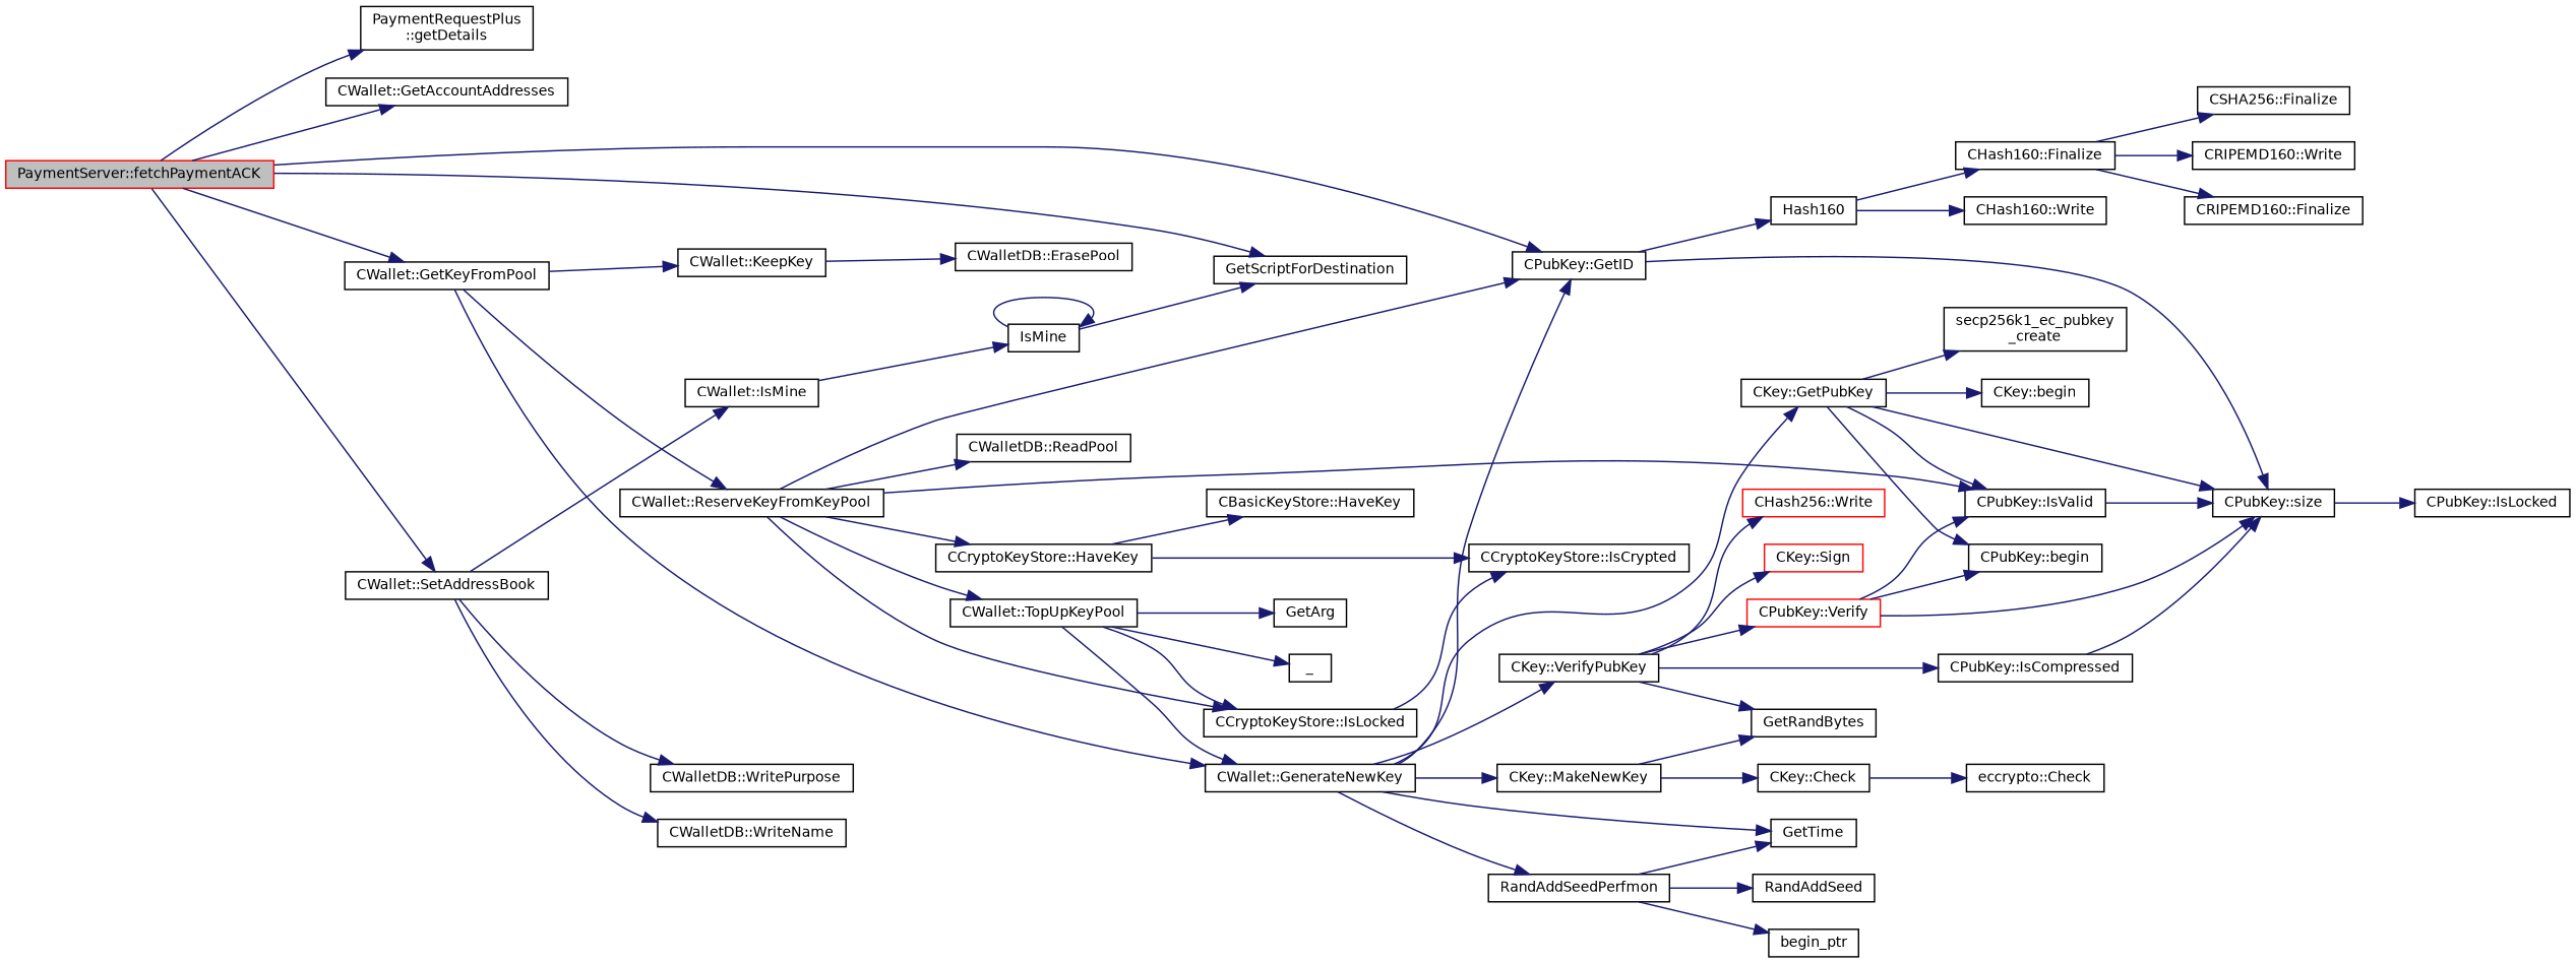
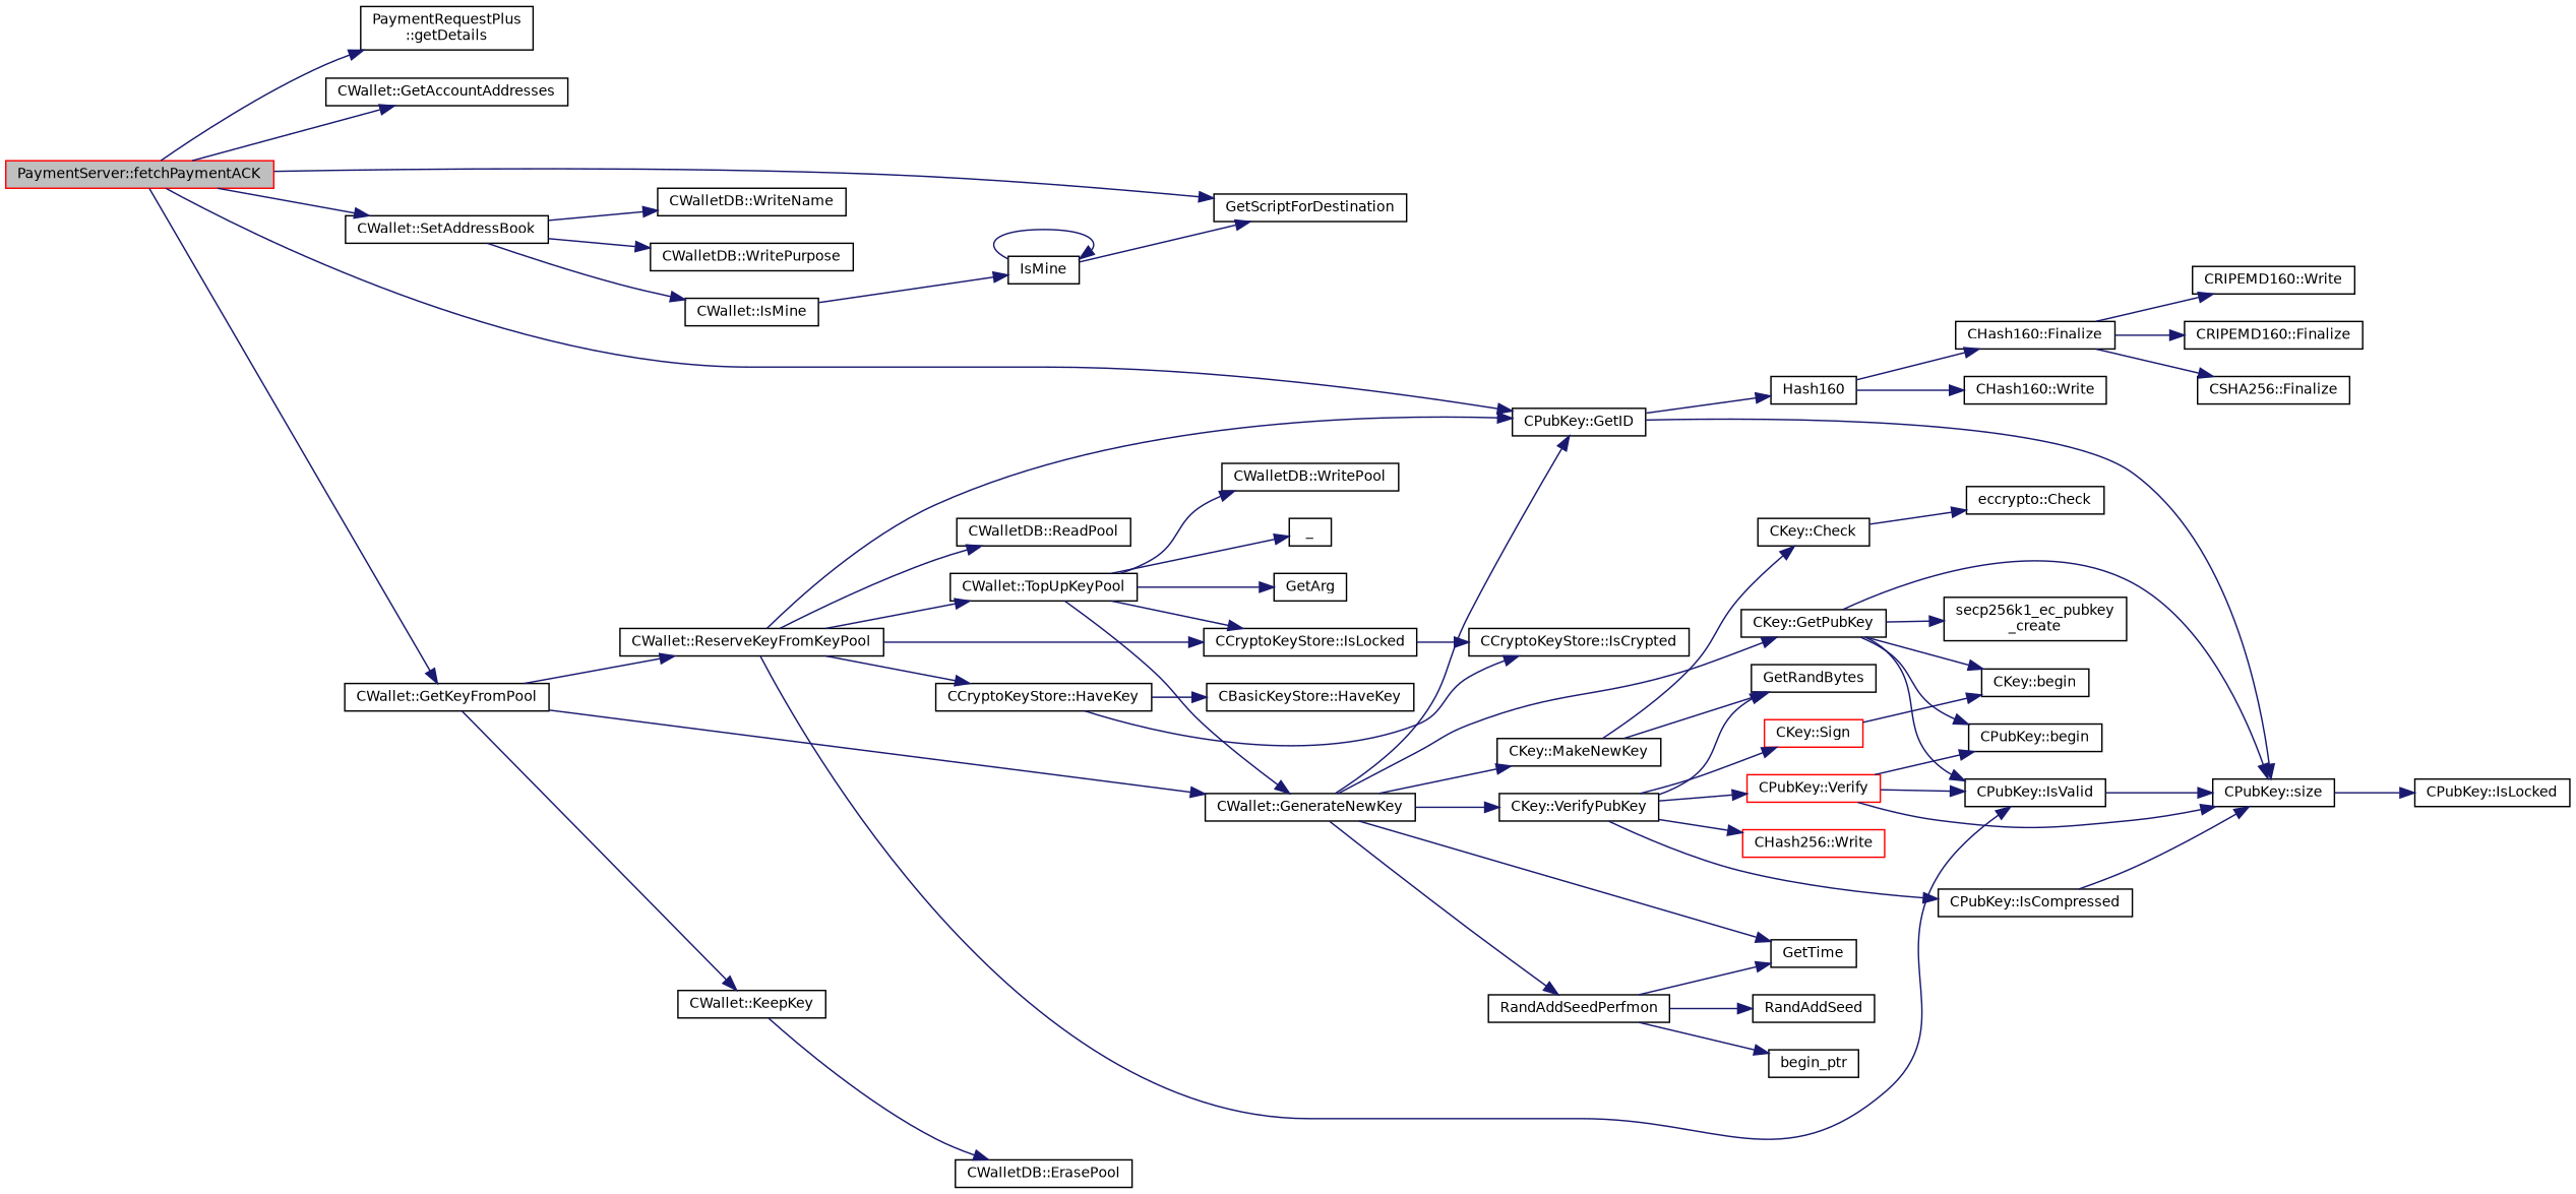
  digraph {
    rankdir=LR
    node [color=black fillcolor=white fontname=Helvetica fontsize=10 shape=record style=filled]
    edge [color=midnightblue fontname=Helvetica fontsize=10 labelfontname=Helvetica labelfontsize=10 style=solid]
    n1 [color=red fillcolor=grey75 fontcolor=black height=0.2 label="PaymentServer::fetchPaymentACK" width=0.4]
    n2 [height=0.2 label="PaymentRequestPlus\l::getDetails" width=0.4]
    n3 [height=0.2 label="CWallet::GetAccountAddresses" width=0.4]
    n4 [height=0.2 label=GetScriptForDestination width=0.4]
    n5 [height=0.2 label="CWallet::GetKeyFromPool" width=0.4]
    n6 [height=0.2 label="CPubKey::GetID" width=0.4]
    n7 [height=0.2 label="CWallet::SetAddressBook" width=0.4]
    n8 [height=0.2 label="CWallet::ReserveKeyFromKeyPool" width=0.4]
    n9 [height=0.2 label="CWallet::GenerateNewKey" width=0.4]
    n10 [height=0.2 label="CWallet::KeepKey" width=0.4]
    n11 [height=0.2 label="CPubKey::size" width=0.4]
    n12 [height=0.2 label=Hash160 width=0.4]
    n13 [height=0.2 label="CWallet::IsMine" width=0.4]
    n14 [height=0.2 label="CWalletDB::WritePurpose" width=0.4]
    n15 [height=0.2 label="CWalletDB::WriteName" width=0.4]
    n16 [height=0.2 label="CCryptoKeyStore::IsLocked" width=0.4]
    n17 [height=0.2 label="CWallet::TopUpKeyPool" width=0.4]
    n18 [height=0.2 label="CPubKey::IsValid" width=0.4]
    n19 [height=0.2 label="CWalletDB::ReadPool" width=0.4]
    n20 [height=0.2 label="CCryptoKeyStore::HaveKey" width=0.4]
    n21 [height=0.2 label="CCryptoKeyStore::IsCrypted" width=0.4]
    n22 [height=0.2 label=RandAddSeedPerfmon width=0.4]
    n23 [height=0.2 label=GetTime width=0.4]
    n24 [height=0.2 label="CKey::MakeNewKey" width=0.4]
    n25 [height=0.2 label="CKey::GetPubKey" width=0.4]
    n26 [height=0.2 label="CKey::VerifyPubKey" width=0.4]
    n27 [height=0.2 label="CWalletDB::ErasePool" width=0.4]
    n28 [height=0.2 label=GetArg width=0.4]
+   n29 [height=0.2 label="CWalletDB::WritePool" width=0.4]
    n30 [height=0.2 label=_ width=0.4]
    n31 [height=0.2 label="CBasicKeyStore::HaveKey" width=0.4]
    n32 [height=0.2 label=RandAddSeed width=0.4]
    n33 [height=0.2 label=begin_ptr width=0.4]
    n34 [height=0.2 label=GetRandBytes width=0.4]
    n35 [height=0.2 label="CKey::Check" width=0.4]
    n36 [height=0.2 label="secp256k1_ec_pubkey\l_create" width=0.4]
    n37 [height=0.2 label="CPubKey::begin" width=0.4]
    n38 [height=0.2 label="CKey::begin" width=0.4]
    n39 [height=0.2 label="CPubKey::IsCompressed" width=0.4]
    n40 [color=red height=0.2 label="CHash256::Write" width=0.4]
    n41 [color=red height=0.2 label="CKey::Sign" width=0.4]
    n42 [color=red height=0.2 label="CPubKey::Verify" width=0.4]
    n43 [height=0.2 label="eccrypto::Check" width=0.4]
    n44 [height=0.2 label="CPubKey::IsLocked" width=0.4]
    n45 [height=0.2 label="CHash160::Write" width=0.4]
    n46 [height=0.2 label="CHash160::Finalize" width=0.4]
    n47 [height=0.2 label="CSHA256::Finalize" width=0.4]
    n48 [height=0.2 label="CRIPEMD160::Write" width=0.4]
    n49 [height=0.2 label="CRIPEMD160::Finalize" width=0.4]
    n50 [height=0.2 label=IsMine width=0.4]
    n1 -> n2
    n1 -> n3
    n1 -> n4
    n1 -> n5
    n1 -> n6
    n1 -> n7
    n5 -> n8
    n5 -> n9
    n5 -> n10
    n6 -> n11
    n6 -> n12
    n7 -> n13
    n7 -> n14
    n7 -> n15
    n8 -> n6
    n8 -> n16
    n8 -> n17
    n8 -> n18
    n8 -> n19
    n8 -> n20
    n9 -> n6
    n9 -> n22
    n9 -> n23
    n9 -> n24
    n9 -> n25
    n9 -> n26
    n10 -> n27
    n11 -> n44
    n12 -> n45
    n12 -> n46
    n13 -> n50
    n16 -> n21
    n17 -> n9
    n17 -> n16
    n17 -> n28
+   n17 -> n29
    n17 -> n30
    n18 -> n11
    n20 -> n21
    n20 -> n31
    n22 -> n23
    n22 -> n32
    n22 -> n33
    n24 -> n34
    n24 -> n35
    n25 -> n11
    n25 -> n18
    n25 -> n36
    n25 -> n37
    n25 -> n38
    n26 -> n34
    n26 -> n39
    n26 -> n40
    n26 -> n41
    n26 -> n42
    n35 -> n43
    n39 -> n11
+   n41 -> n38
    n42 -> n11
    n42 -> n18
    n42 -> n37
    n46 -> n47
    n46 -> n48
    n46 -> n49
    n50 -> n4
    n50 -> n50
  }
